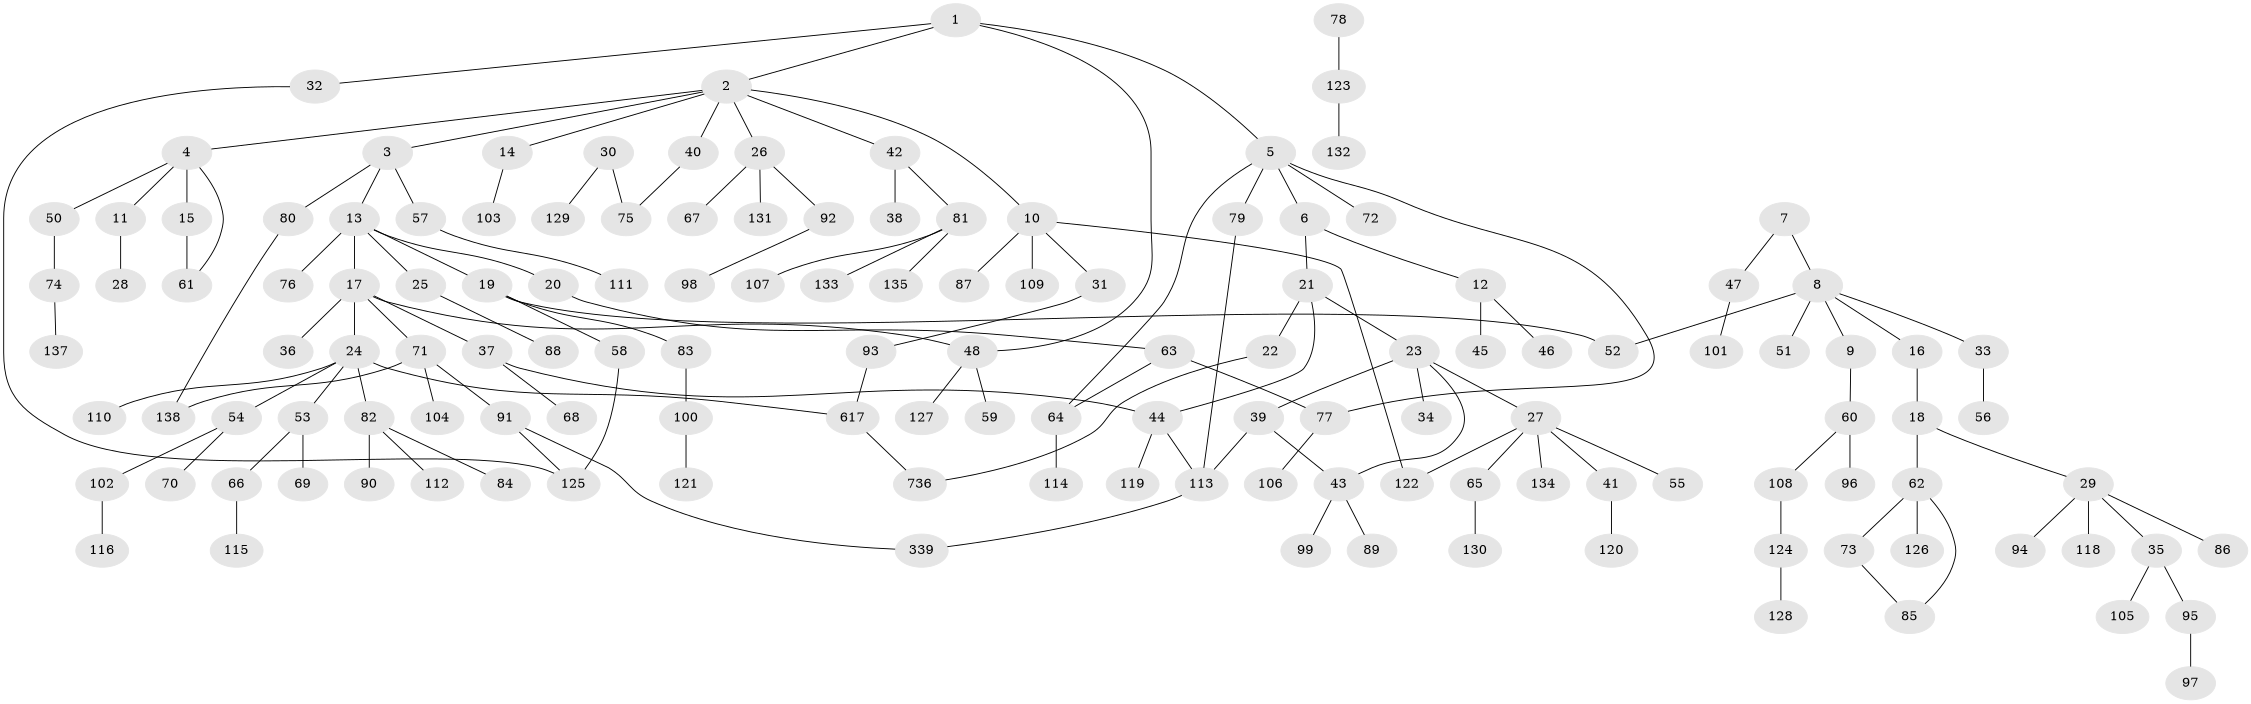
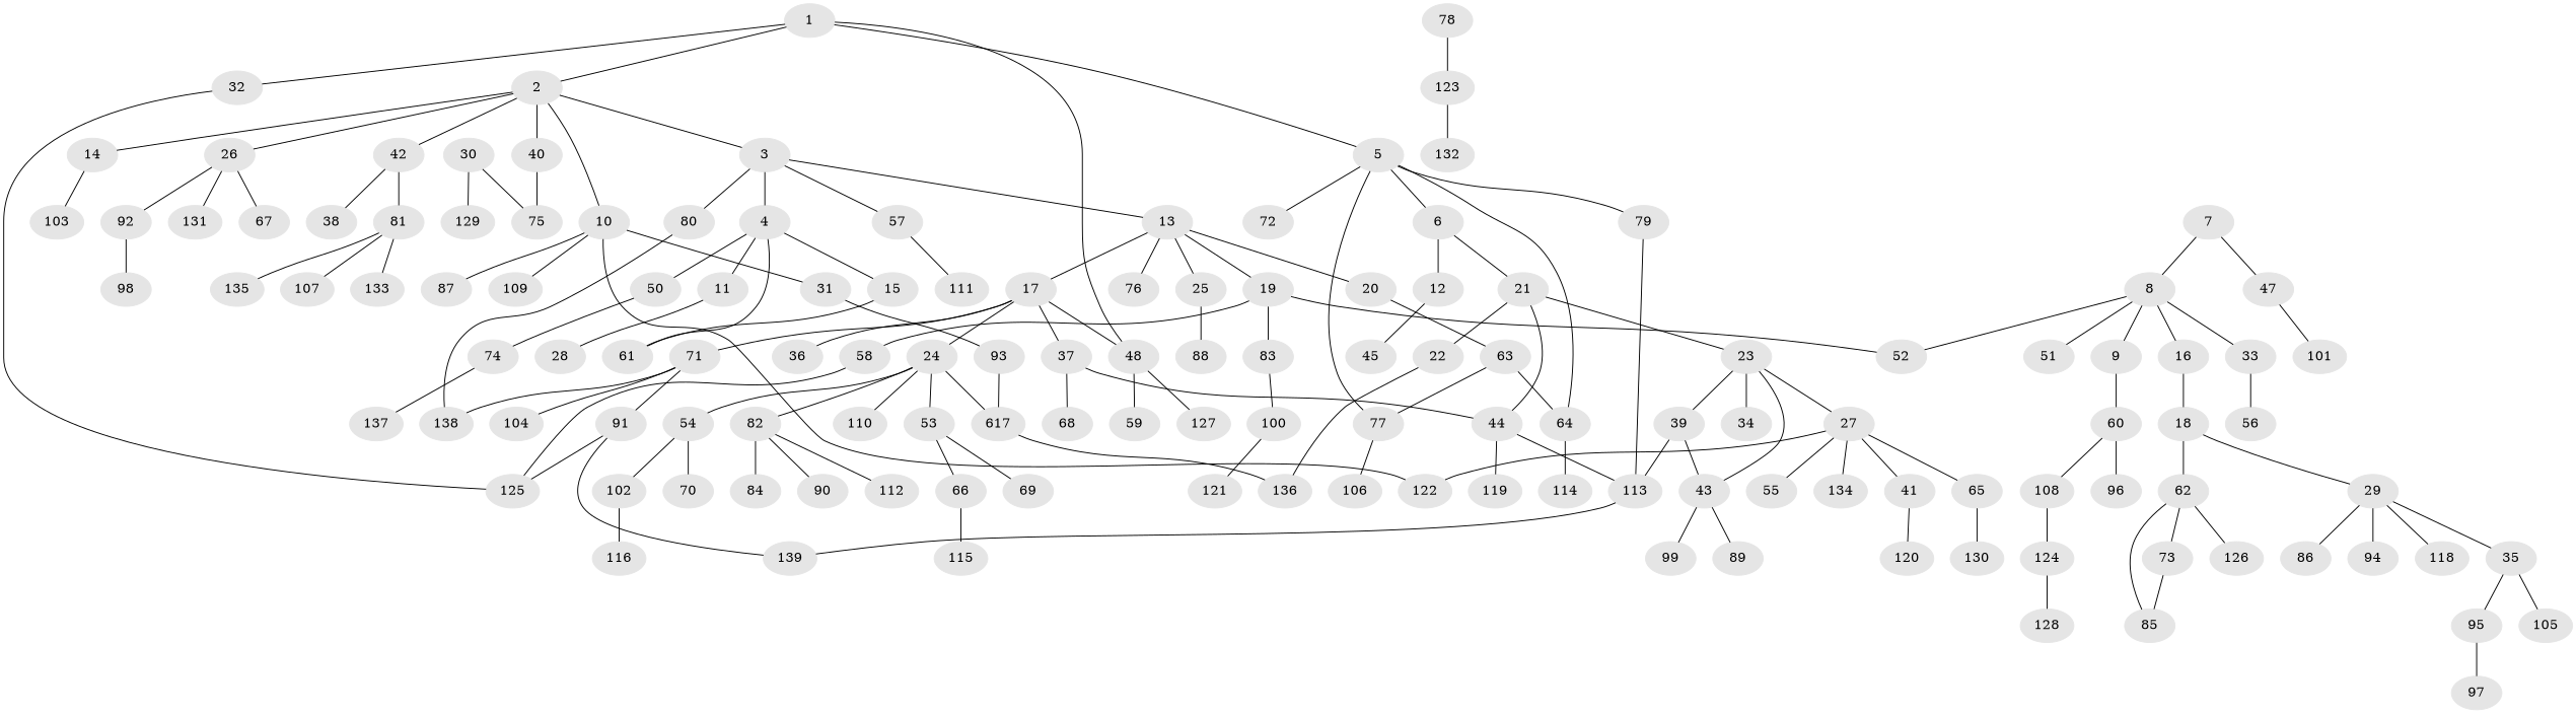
  graph {
    node [color=gray90 style=filled]
    1
    2
    5
    32
    48
    3
    10
    14
    26
    40
    42
    6
    64
    72
    77
    79
    125
    59
    127
    4
    13
    57
    80
    31
    87
    109
    122
    103
    67
    92
    131
    75
    38
    81
    11
    15
    50
    61
    17
    19
    20
    25
    76
    111
    138
    28
    74
    12
    21
    114
    106
    113
    7
    8
    47
    45
-   46
    22
    23
    44
    30
    129
    9
    16
    33
    51
    52
    101
    60
    18
    56
    96
    108
    93
    24
    36
    37
    71
    58
    83
    63
    88
    29
    62
    53
    54
    82
    110
    n89 [label=617]
    68
    91
    104
    35
    86
    94
    118
    73
    85
    126
    100
-   136 [label=736]
+   136
    27
    34
    39
    43
    119
    41
    55
    65
    134
    78
    123
    66
    69
    70
    102
    84
    90
    112
    98
    120
    130
    95
    105
    97
    89
    99
-   139 [label=339]
+   139
    107
    133
    135
    137
    115
    116
    124
    132
    121
    128
    1 -- 2
    1 -- 5
    1 -- 32
    1 -- 48
    2 -- 3
    2 -- 10
    2 -- 14
    2 -- 26
    2 -- 40
    2 -- 42
    5 -- 6
    5 -- 64
    5 -- 72
    5 -- 77
    5 -- 79
    32 -- 125
    48 -- 59
    48 -- 127
-   2 -- 4
+   3 -- 4
    3 -- 13
    3 -- 57
    3 -- 80
    10 -- 31
    10 -- 87
    10 -- 109
    10 -- 122
    14 -- 103
    26 -- 67
    26 -- 92
    26 -- 131
    40 -- 75
    42 -- 38
    42 -- 81
    6 -- 12
    6 -- 21
    64 -- 114
    77 -- 106
    79 -- 113
    4 -- 11
    4 -- 15
    4 -- 50
    4 -- 61
    13 -- 17
    13 -- 19
    13 -- 20
    13 -- 25
    13 -- 76
    57 -- 111
    80 -- 138
    31 -- 93
    92 -- 98
    81 -- 107
    81 -- 133
    81 -- 135
    11 -- 28
    15 -- 61
    50 -- 74
    17 -- 48
    17 -- 24
    17 -- 36
    17 -- 37
    17 -- 71
    19 -- 52
    19 -- 58
    19 -- 83
    20 -- 63
    25 -- 88
    74 -- 137
    12 -- 45
-   12 -- 46
    21 -- 22
    21 -- 23
    21 -- 44
    113 -- 139
    7 -- 8
    7 -- 47
    8 -- 9
    8 -- 16
    8 -- 33
    8 -- 51
    8 -- 52
    47 -- 101
    22 -- 136
    23 -- 27
    23 -- 34
    23 -- 39
    23 -- 43
    44 -- 113
    44 -- 119
    30 -- 75
    30 -- 129
    9 -- 60
    16 -- 18
    33 -- 56
    60 -- 96
    60 -- 108
    18 -- 29
    18 -- 62
    108 -- 124
    93 -- n89
    24 -- 53
    24 -- 54
    24 -- 82
    24 -- 110
    24 -- n89
    37 -- 44
    37 -- 68
    71 -- 138
    71 -- 91
    71 -- 104
    58 -- 125
    83 -- 100
    63 -- 64
    63 -- 77
    29 -- 35
    29 -- 86
    29 -- 94
    29 -- 118
    62 -- 73
    62 -- 85
    62 -- 126
    53 -- 66
    53 -- 69
    54 -- 70
    54 -- 102
    82 -- 84
    82 -- 90
    82 -- 112
    n89 -- 136
    91 -- 125
    91 -- 139
    35 -- 95
    35 -- 105
    73 -- 85
    100 -- 121
    27 -- 122
    27 -- 41
    27 -- 55
    27 -- 65
    27 -- 134
    39 -- 113
    39 -- 43
    43 -- 89
    43 -- 99
    41 -- 120
    65 -- 130
    78 -- 123
    123 -- 132
    66 -- 115
    102 -- 116
    95 -- 97
    124 -- 128
  }
